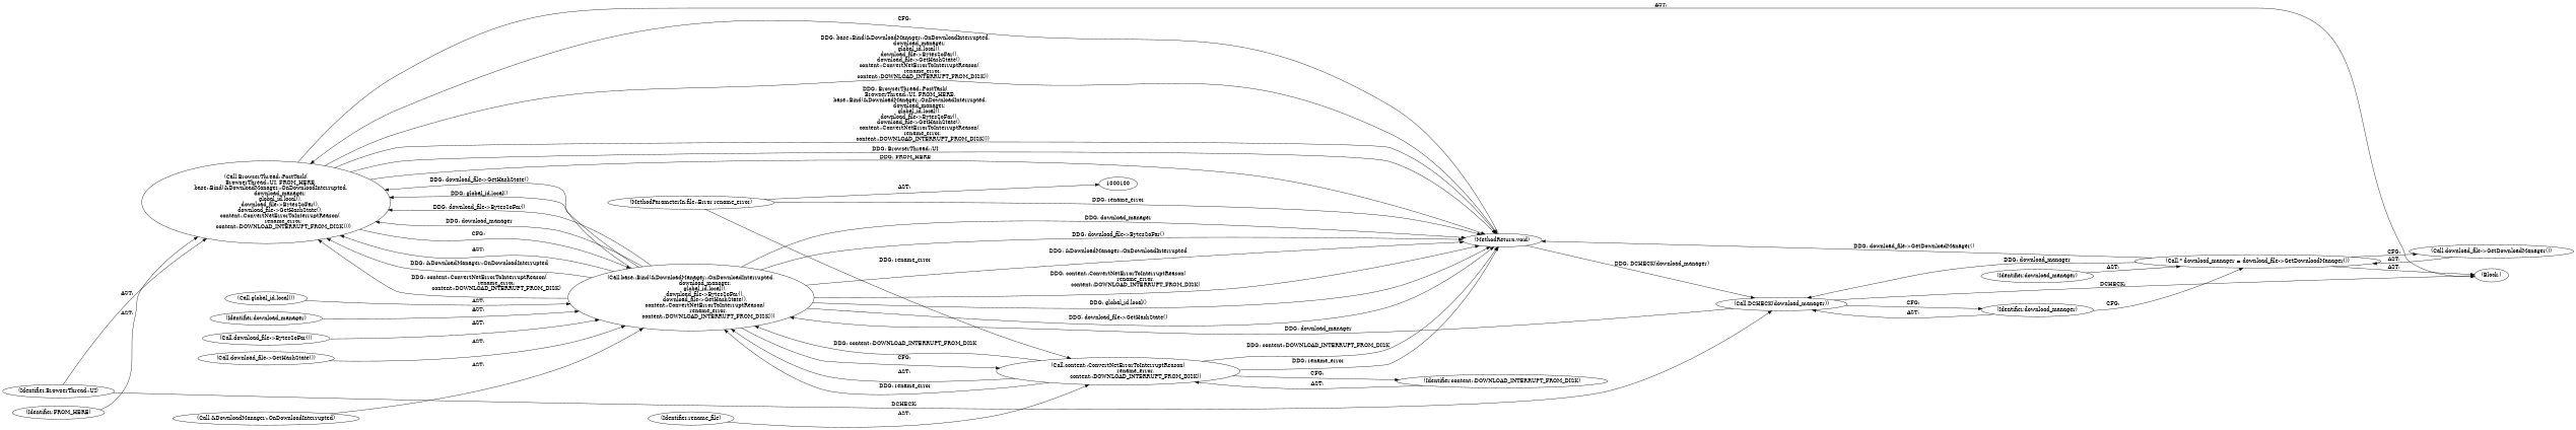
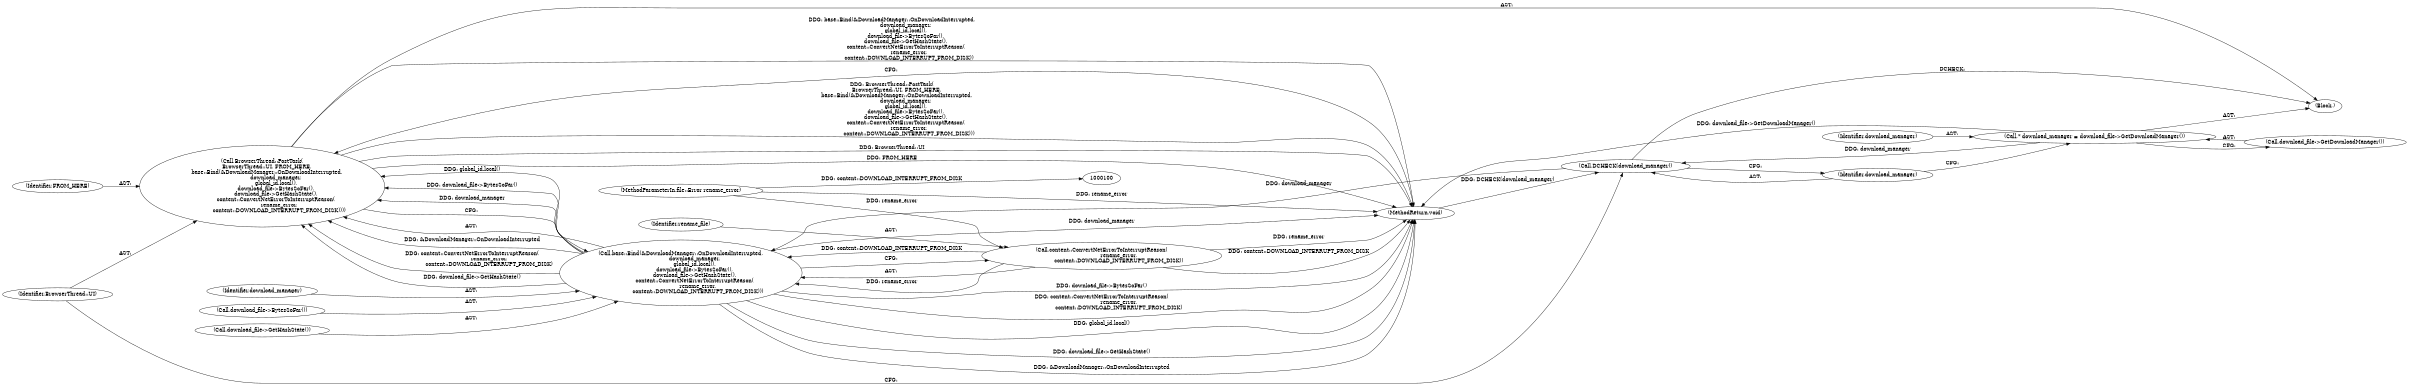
  digraph {
    rankdir=LR
    n1 [label="(Call,BrowserThread::PostTask(\n      BrowserThread::UI, FROM_HERE,\n      base::Bind(&DownloadManager::OnDownloadInterrupted,\n                 download_manager,\n                 global_id.local(),\n                 download_file->BytesSoFar(),\n                 download_file->GetHashState(),\n                 content::ConvertNetErrorToInterruptReason(\n                     rename_error,\n                     content::DOWNLOAD_INTERRUPT_FROM_DISK))))"]
    n2 [label="(Call,base::Bind(&DownloadManager::OnDownloadInterrupted,\n                 download_manager,\n                 global_id.local(),\n                 download_file->BytesSoFar(),\n                 download_file->GetHashState(),\n                 content::ConvertNetErrorToInterruptReason(\n                     rename_error,\n                     content::DOWNLOAD_INTERRUPT_FROM_DISK)))"]
    n3 [label="(Block,)"]
    n4 [label="(MethodReturn,void)"]
    n5 [label="(Call,content::ConvertNetErrorToInterruptReason(\n                     rename_error,\n                     content::DOWNLOAD_INTERRUPT_FROM_DISK))"]
    n6 [label="(Call,DCHECK(download_manager))"]
-   n7 [label="(Identifier,content::DOWNLOAD_INTERRUPT_FROM_DISK)"]
    n8 [label="(Identifier,download_manager)"]
    n9 [label="(Call,* download_manager = download_file->GetDownloadManager())"]
    n10 [label="(Call,download_file->GetDownloadManager())"]
    n11 [label="(MethodParameterIn,file::Error rename_error)"]
    1000100
    n13 [label="(Identifier,rename_file)"]
-   n14 [label="(Call,global_id.local())"]
    n15 [label="(Identifier,download_manager)"]
    n16 [label="(Call,download_file->BytesSoFar())"]
    n17 [label="(Identifier,FROM_HERE)"]
    n18 [label="(Identifier,download_manager)"]
    n19 [label="(Call,download_file->GetHashState())"]
    n20 [label="(Identifier,BrowserThread::UI)"]
-   n21 [label="(Call,&DownloadManager::OnDownloadInterrupted)"]
    n1 -> n2 [label="CFG: "]
    n1 -> n3 [label="AST: "]
    n1 -> n4 [label="DDG: base::Bind(&DownloadManager::OnDownloadInterrupted,\n                 download_manager,\n                 global_id.local(),\n                 download_file->BytesSoFar(),\n                 download_file->GetHashState(),\n                 content::ConvertNetErrorToInterruptReason(\n                     rename_error,\n                     content::DOWNLOAD_INTERRUPT_FROM_DISK))"]
    n1 -> n4 [label="DDG: BrowserThread::PostTask(\n      BrowserThread::UI, FROM_HERE,\n      base::Bind(&DownloadManager::OnDownloadInterrupted,\n                 download_manager,\n                 global_id.local(),\n                 download_file->BytesSoFar(),\n                 download_file->GetHashState(),\n                 content::ConvertNetErrorToInterruptReason(\n                     rename_error,\n                     content::DOWNLOAD_INTERRUPT_FROM_DISK)))"]
    n1 -> n4 [label="DDG: BrowserThread::UI"]
    n1 -> n4 [label="DDG: FROM_HERE"]
    n2 -> n1 [label="AST: "]
    n2 -> n1 [label="DDG: &DownloadManager::OnDownloadInterrupted"]
    n2 -> n1 [label="DDG: content::ConvertNetErrorToInterruptReason(\n                     rename_error,\n                     content::DOWNLOAD_INTERRUPT_FROM_DISK)"]
    n2 -> n1 [label="DDG: download_file->GetHashState()"]
    n2 -> n1 [label="DDG: global_id.local()"]
    n2 -> n1 [label="DDG: download_file->BytesSoFar()"]
    n2 -> n1 [label="DDG: download_manager"]
    n2 -> n4 [label="DDG: download_manager"]
    n2 -> n4 [label="DDG: download_file->BytesSoFar()"]
    n2 -> n4 [label="DDG: &DownloadManager::OnDownloadInterrupted"]
    n2 -> n4 [label="DDG: content::ConvertNetErrorToInterruptReason(\n                     rename_error,\n                     content::DOWNLOAD_INTERRUPT_FROM_DISK)"]
    n2 -> n4 [label="DDG: global_id.local()"]
    n2 -> n4 [label="DDG: download_file->GetHashState()"]
    n2 -> n5 [label="CFG: "]
    n4 -> n1 [label="CFG: "]
    n4 -> n6 [label="DDG: DCHECK(download_manager)"]
    n5 -> n2 [label="AST: "]
    n5 -> n2 [label="DDG: rename_error"]
    n5 -> n2 [label="DDG: content::DOWNLOAD_INTERRUPT_FROM_DISK"]
    n5 -> n4 [label="DDG: content::DOWNLOAD_INTERRUPT_FROM_DISK"]
    n5 -> n4 [label="DDG: rename_error"]
-   n5 -> n7 [label="CFG: "]
    n6 -> n2 [label="DDG: download_manager"]
    n6 -> n3 [label="DCHECK: "]
    n6 -> n8 [label="CFG: "]
-   n7 -> n5 [label="AST: "]
    n8 -> n6 [label="AST: "]
    n8 -> n9 [label="CFG: "]
    n9 -> n3 [label="AST: "]
    n9 -> n4 [label="DDG: download_file->GetDownloadManager()"]
    n9 -> n6 [label="DDG: download_manager"]
    n9 -> n10 [label="CFG: "]
    n10 -> n9 [label="AST: "]
    n11 -> n4 [label="DDG: rename_error"]
    n11 -> n5 [label="DDG: rename_error"]
-   n11 -> 1000100 [label="AST: "]
+   n11 -> 1000100 [label="DDG: content::DOWNLOAD_INTERRUPT_FROM_DISK"]
    n13 -> n5 [label="AST: "]
-   n14 -> n2 [label="AST: "]
    n15 -> n2 [label="AST: "]
    n16 -> n2 [label="AST: "]
    n17 -> n1 [label="AST: "]
    n18 -> n9 [label="AST: "]
    n19 -> n2 [label="AST: "]
    n20 -> n1 [label="AST: "]
-   n20 -> n6 [label="DCHECK: "]
-   n21 -> n2 [label="AST: "]
+   n20 -> n6 [label="CFG: "]
  }
